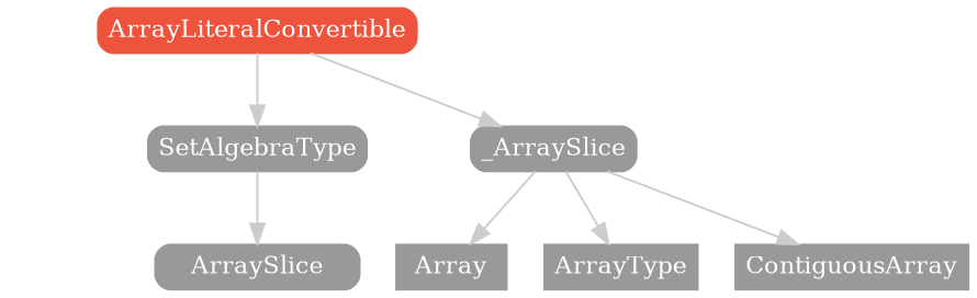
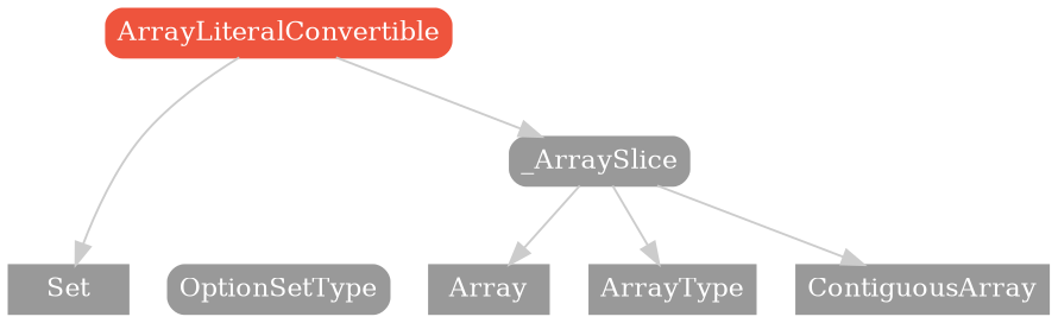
  strict digraph {
    fontname="DejaVu Serif"
    node [color="#999999" fillcolor="#999999" fontcolor=white fontname="DejaVu Serif" fontsize=12 margin="0.07,0.05" shape=box style=filled]
    edge [color="#cccccc" fontname="DejaVu Serif"]
    Array [height=0.3]
    n2 [height=0.3 label=ArrayType]
    ContiguousArray [height=0.3]
+   Set [height=0.3]
    ArrayLiteralConvertible [color="#ee543d" fillcolor="#ee543d" height=0.3 style="filled,rounded"]
-   SetAlgebraType [height=0.3 style="filled,rounded"]
    n7 [height=0.3 label=_ArraySlice style="filled,rounded"]
-   OptionSetType [height=0.3 style="filled,rounded" label=ArraySlice]
+   OptionSetType [height=0.3 style="filled,rounded"]
    subgraph sub_1 {
      rank=max
      Array
      n2
      ContiguousArray
+     Set
    }
-   ArrayLiteralConvertible -> SetAlgebraType
+   ArrayLiteralConvertible -> Set
    ArrayLiteralConvertible -> n7
-   SetAlgebraType -> OptionSetType
    n7 -> Array
    n7 -> n2
    n7 -> ContiguousArray
  }
